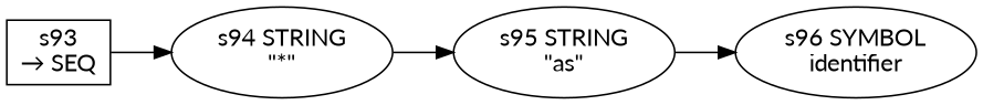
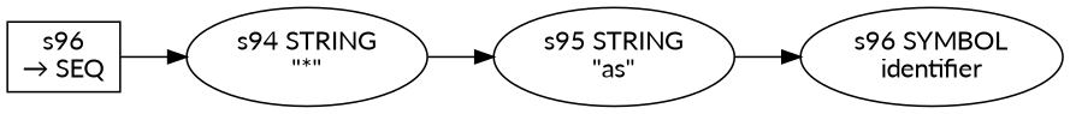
  digraph {
    rankdir=LR
    fontname=Lato
    node [fontname=Lato]
    edge [fontname=Lato]
-   n1 [fixedsize=false label="s93\n&rarr; SEQ" peripheries=1 shape=record]
+   n1 [fixedsize=false label="s96\n&rarr; SEQ" peripheries=1 shape=record]
    n2 [label="s94 STRING\n\"*\""]
    n3 [label="s95 STRING\n\"as\""]
    n4 [label="s96 SYMBOL\nidentifier"]
    n1 -> n2
    n2 -> n3
    n3 -> n4
  }
